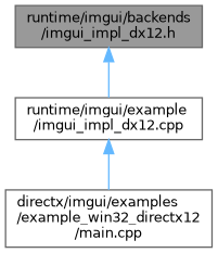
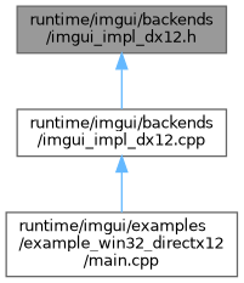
  digraph {
    node [color=grey40 fillcolor=white fontname=Helvetica fontsize=10 shape=box style=filled]
    edge [color=steelblue1 dir=back fontname=Helvetica fontsize=10 labelfontname=Helvetica labelfontsize=10 style=solid]
    n1 [color=gray40 fillcolor=grey60 fontcolor=black height=0.2 label="runtime/imgui/backends\l/imgui_impl_dx12.h" width=0.4]
-   n2 [height=0.2 label="runtime/imgui/example\l/imgui_impl_dx12.cpp" width=0.4]
-   n3 [height=0.2 label="directx/imgui/examples\l/example_win32_directx12\l/main.cpp" width=0.4]
+   n2 [height=0.2 label="runtime/imgui/backends\l/imgui_impl_dx12.cpp" width=0.4]
+   n3 [height=0.2 label="runtime/imgui/examples\l/example_win32_directx12\l/main.cpp" width=0.4]
    n1 -> n2
    n2 -> n3
  }
